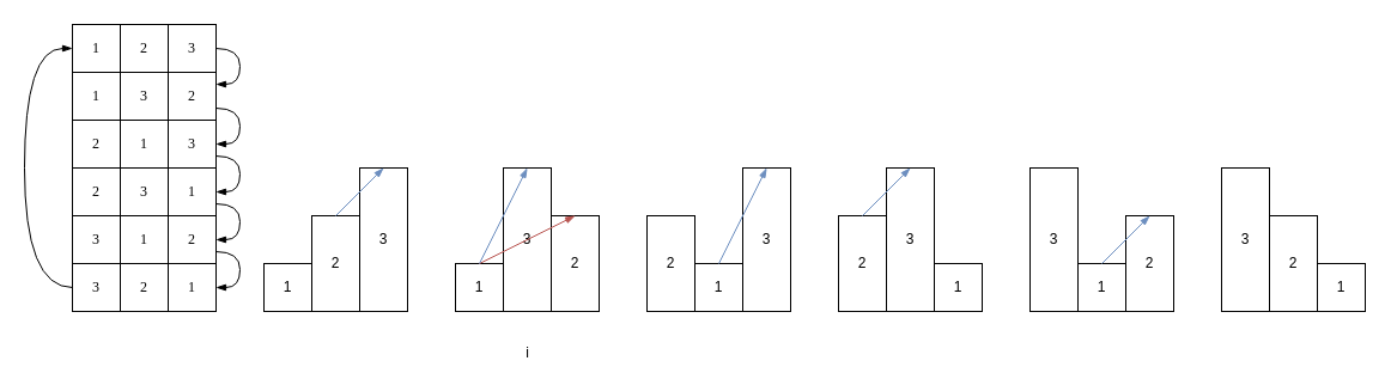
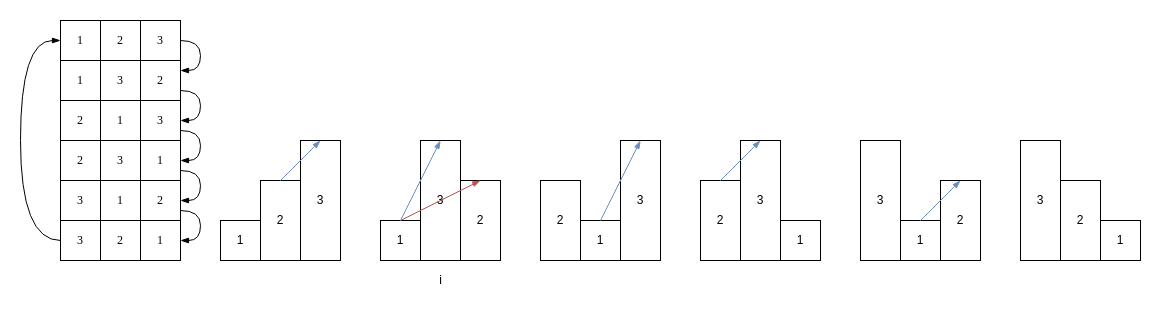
  <mxCell id="0" />
  <mxCell id="1" parent="0" />
  <mxCell id="2" value="&lt;font face=&quot;Lucida Console&quot;&gt;1&lt;/font&gt;" style="rounded=0;whiteSpace=wrap;html=1;" parent="1" vertex="1"><mxGeometry x="60" y="20" width="40" height="40" as="geometry" /></mxCell>
  <mxCell id="3" value="&lt;font face=&quot;Lucida Console&quot;&gt;2&lt;/font&gt;" style="rounded=0;whiteSpace=wrap;html=1;" parent="1" vertex="1"><mxGeometry x="100" y="20" width="40" height="40" as="geometry" /></mxCell>
  <mxCell id="4" style="edgeStyle=orthogonalEdgeStyle;rounded=0;orthogonalLoop=1;jettySize=auto;html=1;entryX=1;entryY=0.25;entryDx=0;entryDy=0;endArrow=blockThin;endFill=1;curved=1;exitX=1;exitY=0.5;exitDx=0;exitDy=0;" edge="1" parent="1" source="5" target="9"><mxGeometry relative="1" as="geometry"><Array as="points"><mxPoint x="200" y="40" /><mxPoint x="200" y="70" /></Array></mxGeometry></mxCell>
  <mxCell id="5" value="&lt;font face=&quot;Lucida Console&quot;&gt;3&lt;/font&gt;" style="rounded=0;whiteSpace=wrap;html=1;" parent="1" vertex="1"><mxGeometry x="140" y="20" width="40" height="40" as="geometry" /></mxCell>
  <mxCell id="6" value="&lt;font face=&quot;Lucida Console&quot;&gt;1&lt;/font&gt;" style="rounded=0;whiteSpace=wrap;html=1;" vertex="1" parent="1"><mxGeometry x="60" y="60" width="40" height="40" as="geometry" /></mxCell>
  <mxCell id="7" value="&lt;font face=&quot;Lucida Console&quot;&gt;3&lt;/font&gt;" style="rounded=0;whiteSpace=wrap;html=1;" vertex="1" parent="1"><mxGeometry x="100" y="60" width="40" height="40" as="geometry" /></mxCell>
  <mxCell id="8" style="edgeStyle=orthogonalEdgeStyle;curved=1;rounded=0;orthogonalLoop=1;jettySize=auto;html=1;entryX=1;entryY=0.5;entryDx=0;entryDy=0;endArrow=blockThin;endFill=1;exitX=1;exitY=0.75;exitDx=0;exitDy=0;" edge="1" parent="1" source="9" target="11"><mxGeometry relative="1" as="geometry"><Array as="points"><mxPoint x="200" y="90" /><mxPoint x="200" y="120" /></Array></mxGeometry></mxCell>
  <mxCell id="9" value="&lt;font face=&quot;Lucida Console&quot;&gt;2&lt;/font&gt;" style="rounded=0;whiteSpace=wrap;html=1;" vertex="1" parent="1"><mxGeometry x="140" y="60" width="40" height="40" as="geometry" /></mxCell>
  <mxCell id="10" value="&lt;font face=&quot;Lucida Console&quot;&gt;1&lt;/font&gt;" style="rounded=0;whiteSpace=wrap;html=1;" vertex="1" parent="1"><mxGeometry x="100" y="100" width="40" height="40" as="geometry" /></mxCell>
  <mxCell id="11" value="&lt;font face=&quot;Lucida Console&quot;&gt;3&lt;/font&gt;" style="rounded=0;whiteSpace=wrap;html=1;" vertex="1" parent="1"><mxGeometry x="140" y="100" width="40" height="40" as="geometry" /></mxCell>
  <mxCell id="12" value="&lt;font face=&quot;Lucida Console&quot;&gt;2&lt;/font&gt;" style="rounded=0;whiteSpace=wrap;html=1;" vertex="1" parent="1"><mxGeometry x="60" y="100" width="40" height="40" as="geometry" /></mxCell>
  <mxCell id="13" value="&lt;font face=&quot;Lucida Console&quot;&gt;1&lt;/font&gt;" style="rounded=0;whiteSpace=wrap;html=1;" vertex="1" parent="1"><mxGeometry x="140" y="140" width="40" height="40" as="geometry" /></mxCell>
  <mxCell id="14" value="&lt;font face=&quot;Lucida Console&quot;&gt;3&lt;/font&gt;" style="rounded=0;whiteSpace=wrap;html=1;" vertex="1" parent="1"><mxGeometry x="100" y="140" width="40" height="40" as="geometry" /></mxCell>
  <mxCell id="15" value="&lt;font face=&quot;Lucida Console&quot;&gt;2&lt;/font&gt;" style="rounded=0;whiteSpace=wrap;html=1;" vertex="1" parent="1"><mxGeometry x="60" y="140" width="40" height="40" as="geometry" /></mxCell>
  <mxCell id="16" value="&lt;font face=&quot;Lucida Console&quot;&gt;1&lt;/font&gt;" style="rounded=0;whiteSpace=wrap;html=1;" vertex="1" parent="1"><mxGeometry x="100" y="180" width="40" height="40" as="geometry" /></mxCell>
  <mxCell id="17" value="&lt;font face=&quot;Lucida Console&quot;&gt;3&lt;/font&gt;" style="rounded=0;whiteSpace=wrap;html=1;" vertex="1" parent="1"><mxGeometry x="60" y="180" width="40" height="40" as="geometry" /></mxCell>
  <mxCell id="18" value="&lt;font face=&quot;Lucida Console&quot;&gt;2&lt;/font&gt;" style="rounded=0;whiteSpace=wrap;html=1;" vertex="1" parent="1"><mxGeometry x="140" y="180" width="40" height="40" as="geometry" /></mxCell>
  <mxCell id="19" value="&lt;font face=&quot;Lucida Console&quot;&gt;1&lt;/font&gt;" style="rounded=0;whiteSpace=wrap;html=1;" vertex="1" parent="1"><mxGeometry x="140" y="220" width="40" height="40" as="geometry" /></mxCell>
  <mxCell id="20" value="&lt;font face=&quot;Lucida Console&quot;&gt;3&lt;/font&gt;" style="rounded=0;whiteSpace=wrap;html=1;" vertex="1" parent="1"><mxGeometry x="60" y="220" width="40" height="40" as="geometry" /></mxCell>
  <mxCell id="21" value="&lt;font face=&quot;Lucida Console&quot;&gt;2&lt;/font&gt;" style="rounded=0;whiteSpace=wrap;html=1;" vertex="1" parent="1"><mxGeometry x="100" y="220" width="40" height="40" as="geometry" /></mxCell>
  <mxCell id="22" value="1" style="rounded=0;whiteSpace=wrap;html=1;" vertex="1" parent="1"><mxGeometry x="220" y="220" width="40" height="40" as="geometry" /></mxCell>
  <mxCell id="23" value="2" style="rounded=0;whiteSpace=wrap;html=1;" vertex="1" parent="1"><mxGeometry x="260" y="180" width="40" height="80" as="geometry" /></mxCell>
  <mxCell id="24" value="3" style="rounded=0;whiteSpace=wrap;html=1;" vertex="1" parent="1"><mxGeometry x="300" y="140" width="40" height="120" as="geometry" /></mxCell>
  <mxCell id="25" value="1" style="rounded=0;whiteSpace=wrap;html=1;" vertex="1" parent="1"><mxGeometry x="380" y="220" width="40" height="40" as="geometry" /></mxCell>
  <mxCell id="26" value="2" style="rounded=0;whiteSpace=wrap;html=1;" vertex="1" parent="1"><mxGeometry x="460" y="180" width="40" height="80" as="geometry" /></mxCell>
  <mxCell id="27" value="3" style="rounded=0;whiteSpace=wrap;html=1;" vertex="1" parent="1"><mxGeometry x="420" y="140" width="40" height="120" as="geometry" /></mxCell>
  <mxCell id="28" value="1" style="rounded=0;whiteSpace=wrap;html=1;" vertex="1" parent="1"><mxGeometry x="580" y="220" width="40" height="40" as="geometry" /></mxCell>
  <mxCell id="29" value="2" style="rounded=0;whiteSpace=wrap;html=1;" vertex="1" parent="1"><mxGeometry x="540" y="180" width="40" height="80" as="geometry" /></mxCell>
  <mxCell id="30" value="3" style="rounded=0;whiteSpace=wrap;html=1;" vertex="1" parent="1"><mxGeometry x="620" y="140" width="40" height="120" as="geometry" /></mxCell>
  <mxCell id="31" value="1" style="rounded=0;whiteSpace=wrap;html=1;" vertex="1" parent="1"><mxGeometry x="780" y="220" width="40" height="40" as="geometry" /></mxCell>
  <mxCell id="32" value="2" style="rounded=0;whiteSpace=wrap;html=1;" vertex="1" parent="1"><mxGeometry x="700" y="180" width="40" height="80" as="geometry" /></mxCell>
  <mxCell id="33" value="3" style="rounded=0;whiteSpace=wrap;html=1;" vertex="1" parent="1"><mxGeometry x="740" y="140" width="40" height="120" as="geometry" /></mxCell>
  <mxCell id="34" value="1" style="rounded=0;whiteSpace=wrap;html=1;" vertex="1" parent="1"><mxGeometry x="900" y="220" width="40" height="40" as="geometry" /></mxCell>
  <mxCell id="35" value="2" style="rounded=0;whiteSpace=wrap;html=1;" vertex="1" parent="1"><mxGeometry x="940" y="180" width="40" height="80" as="geometry" /></mxCell>
  <mxCell id="36" value="3" style="rounded=0;whiteSpace=wrap;html=1;" vertex="1" parent="1"><mxGeometry x="860" y="140" width="40" height="120" as="geometry" /></mxCell>
  <mxCell id="37" value="1" style="rounded=0;whiteSpace=wrap;html=1;" vertex="1" parent="1"><mxGeometry x="1100" y="220" width="40" height="40" as="geometry" /></mxCell>
  <mxCell id="38" value="2" style="rounded=0;whiteSpace=wrap;html=1;" vertex="1" parent="1"><mxGeometry x="1060" y="180" width="40" height="80" as="geometry" /></mxCell>
  <mxCell id="39" value="3" style="rounded=0;whiteSpace=wrap;html=1;" vertex="1" parent="1"><mxGeometry x="1020" y="140" width="40" height="120" as="geometry" /></mxCell>
  <mxCell id="40" value="" style="endArrow=blockThin;html=1;fillColor=#dae8fc;strokeColor=#6c8ebf;endFill=1;" edge="1" parent="1"><mxGeometry width="50" height="50" relative="1" as="geometry"><mxPoint x="280" y="180" as="sourcePoint" /><mxPoint x="320" y="140" as="targetPoint" /></mxGeometry></mxCell>
  <mxCell id="41" value="" style="endArrow=blockThin;html=1;fillColor=#dae8fc;strokeColor=#6c8ebf;endFill=1;entryX=0.5;entryY=0;entryDx=0;entryDy=0;" edge="1" parent="1" target="30"><mxGeometry width="50" height="50" relative="1" as="geometry"><mxPoint x="600" y="220" as="sourcePoint" /><mxPoint x="640" y="180" as="targetPoint" /></mxGeometry></mxCell>
  <mxCell id="42" value="" style="endArrow=blockThin;html=1;entryX=0.5;entryY=0;entryDx=0;entryDy=0;exitX=0.5;exitY=0;exitDx=0;exitDy=0;fillColor=#f8cecc;strokeColor=#b85450;endFill=1;" edge="1" parent="1" source="25" target="26"><mxGeometry width="50" height="50" relative="1" as="geometry"><mxPoint x="290" y="190" as="sourcePoint" /><mxPoint x="330" y="150" as="targetPoint" /></mxGeometry></mxCell>
  <mxCell id="43" value="" style="endArrow=blockThin;html=1;fillColor=#dae8fc;strokeColor=#6c8ebf;endFill=1;entryX=0.5;entryY=0;entryDx=0;entryDy=0;exitX=0.5;exitY=0;exitDx=0;exitDy=0;" edge="1" parent="1" source="25" target="27"><mxGeometry width="50" height="50" relative="1" as="geometry"><mxPoint x="300" y="200" as="sourcePoint" /><mxPoint x="340" y="160" as="targetPoint" /></mxGeometry></mxCell>
  <mxCell id="44" value="" style="endArrow=blockThin;html=1;fillColor=#dae8fc;strokeColor=#6c8ebf;endFill=1;entryX=0.5;entryY=0;entryDx=0;entryDy=0;exitX=0.5;exitY=0;exitDx=0;exitDy=0;" edge="1" parent="1" source="32" target="33"><mxGeometry width="50" height="50" relative="1" as="geometry"><mxPoint x="610" y="230" as="sourcePoint" /><mxPoint x="650" y="150" as="targetPoint" /></mxGeometry></mxCell>
  <mxCell id="45" value="" style="endArrow=blockThin;html=1;fillColor=#dae8fc;strokeColor=#6c8ebf;endFill=1;entryX=0.5;entryY=0;entryDx=0;entryDy=0;exitX=0.5;exitY=0;exitDx=0;exitDy=0;" edge="1" parent="1" source="34" target="35"><mxGeometry width="50" height="50" relative="1" as="geometry"><mxPoint x="920" y="190" as="sourcePoint" /><mxPoint x="960" y="150" as="targetPoint" /></mxGeometry></mxCell>
  <mxCell id="46" style="edgeStyle=orthogonalEdgeStyle;curved=1;rounded=0;orthogonalLoop=1;jettySize=auto;html=1;entryX=1;entryY=0.5;entryDx=0;entryDy=0;endArrow=blockThin;endFill=1;exitX=1;exitY=0.75;exitDx=0;exitDy=0;" edge="1" parent="1"><mxGeometry relative="1" as="geometry"><mxPoint x="180" y="130" as="sourcePoint" /><mxPoint x="180" y="160" as="targetPoint" /><Array as="points"><mxPoint x="200" y="130" /><mxPoint x="200" y="160" /></Array></mxGeometry></mxCell>
  <mxCell id="47" style="edgeStyle=orthogonalEdgeStyle;curved=1;rounded=0;orthogonalLoop=1;jettySize=auto;html=1;entryX=1;entryY=0.5;entryDx=0;entryDy=0;endArrow=blockThin;endFill=1;exitX=1;exitY=0.75;exitDx=0;exitDy=0;" edge="1" parent="1"><mxGeometry relative="1" as="geometry"><mxPoint x="180" y="170" as="sourcePoint" /><mxPoint x="180" y="200" as="targetPoint" /><Array as="points"><mxPoint x="200" y="170" /><mxPoint x="200" y="200" /></Array></mxGeometry></mxCell>
  <mxCell id="48" style="edgeStyle=orthogonalEdgeStyle;curved=1;rounded=0;orthogonalLoop=1;jettySize=auto;html=1;entryX=1;entryY=0.5;entryDx=0;entryDy=0;endArrow=blockThin;endFill=1;exitX=1;exitY=0.75;exitDx=0;exitDy=0;" edge="1" parent="1"><mxGeometry relative="1" as="geometry"><mxPoint x="180" y="210" as="sourcePoint" /><mxPoint x="180" y="240" as="targetPoint" /><Array as="points"><mxPoint x="200" y="210" /><mxPoint x="200" y="240" /></Array></mxGeometry></mxCell>
  <mxCell id="49" style="edgeStyle=orthogonalEdgeStyle;curved=1;rounded=0;orthogonalLoop=1;jettySize=auto;html=1;entryX=0;entryY=0.5;entryDx=0;entryDy=0;endArrow=blockThin;endFill=1;exitX=0;exitY=0.5;exitDx=0;exitDy=0;" edge="1" parent="1" source="20" target="2"><mxGeometry relative="1" as="geometry"><mxPoint x="190" y="220" as="sourcePoint" /><mxPoint x="190" y="250" as="targetPoint" /><Array as="points"><mxPoint x="20" y="240" /><mxPoint x="20" y="40" /></Array></mxGeometry></mxCell>
- <mxCell id="50" value="i" style="text;html=1;align=center;verticalAlign=middle;resizable=0;points=[];autosize=1;" vertex="1" parent="1"><mxGeometry x="430" y="285" width="20" height="20" as="geometry" /></mxCell>
+ <mxCell id="50" value="i" style="text;html=1;align=center;verticalAlign=middle;resizable=0;points=[];autosize=1;" vertex="1" parent="1"><mxGeometry x="430" y="270" width="20" height="20" as="geometry" /></mxCell>
